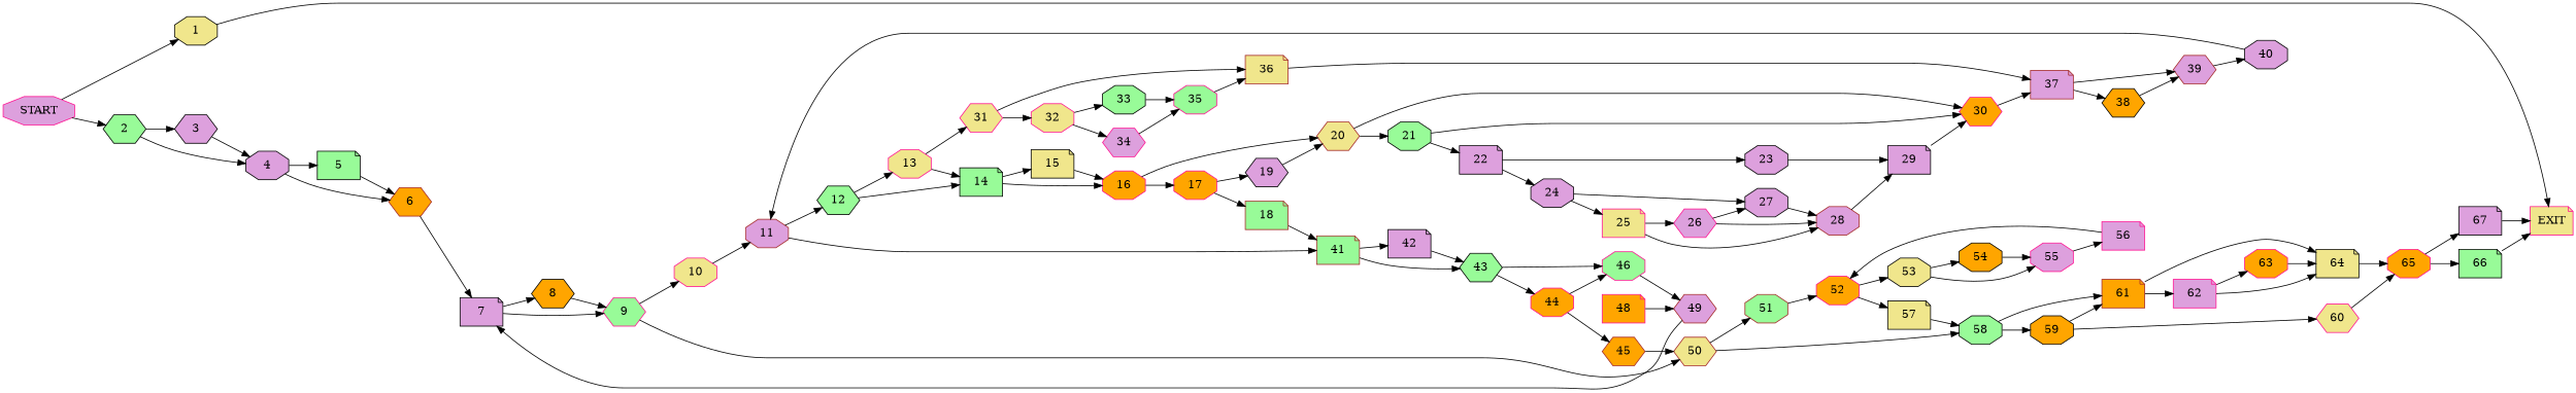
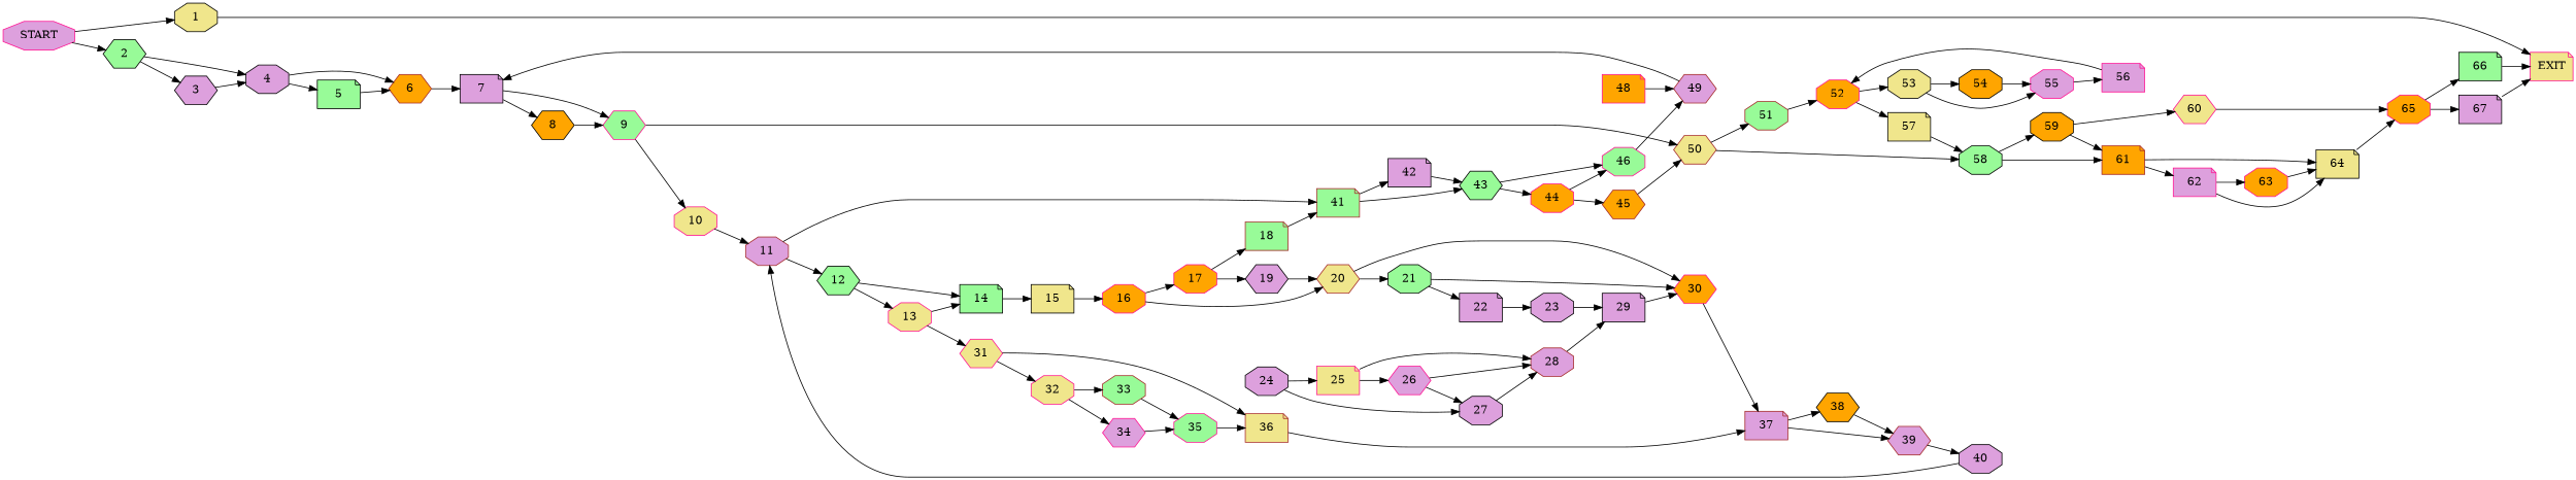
  digraph {
    rankdir=LR
    node [color=black fillcolor=plum shape=octagon style=filled]
    n1 [color=deeppink label=START]
    1 [fillcolor=khaki]
    2 [fillcolor=palegreen shape=hexagon]
    n4 [color=deeppink fillcolor=khaki label=EXIT shape=note]
    3 [shape=hexagon]
    4
    5 [fillcolor=palegreen shape=note]
    6 [color=brown fillcolor=orange shape=hexagon]
    7 [shape=note]
    8 [fillcolor=orange shape=hexagon]
    9 [color=deeppink fillcolor=palegreen shape=hexagon]
    10 [color=deeppink fillcolor=khaki]
    50 [color=brown fillcolor=khaki shape=hexagon]
    11 [color=brown]
    51 [color=brown fillcolor=palegreen]
    58 [fillcolor=palegreen]
    12 [fillcolor=palegreen shape=hexagon]
    41 [color=brown fillcolor=palegreen shape=note]
    13 [color=deeppink fillcolor=khaki]
    14 [fillcolor=palegreen shape=note]
    42 [shape=note]
    43 [fillcolor=palegreen shape=hexagon]
    31 [color=deeppink fillcolor=khaki shape=hexagon]
    15 [fillcolor=khaki shape=note]
    16 [color=deeppink fillcolor=orange]
    32 [color=deeppink fillcolor=khaki]
    36 [color=brown fillcolor=khaki shape=note]
    17 [color=deeppink fillcolor=orange]
    20 [color=brown fillcolor=khaki shape=hexagon]
    18 [color=brown fillcolor=palegreen shape=note]
    19 [shape=hexagon]
    21 [fillcolor=palegreen]
    30 [color=deeppink fillcolor=orange shape=hexagon]
    22 [shape=note]
    37 [color=brown shape=note]
    23
    24
    29 [shape=note]
    25 [color=deeppink fillcolor=khaki shape=note]
    27
    26 [color=deeppink shape=hexagon]
    28 [color=brown]
    38 [fillcolor=orange shape=hexagon]
    39 [color=brown shape=hexagon]
-   33 [fillcolor=palegreen]
+   33 [color=brown fillcolor=palegreen]
    34 [color=deeppink shape=hexagon]
    35 [color=deeppink fillcolor=palegreen]
    40
    44 [color=deeppink fillcolor=orange]
    46 [color=deeppink fillcolor=palegreen]
    45 [color=brown fillcolor=orange shape=hexagon]
    49 [color=brown shape=hexagon]
    48 [color=deeppink fillcolor=orange shape=note]
    52 [color=deeppink fillcolor=orange]
    59 [fillcolor=orange]
    61 [color=brown fillcolor=orange shape=note]
    53 [fillcolor=khaki]
    57 [fillcolor=khaki shape=note]
    54 [fillcolor=orange]
    55 [color=deeppink]
    56 [color=deeppink shape=note]
    60 [color=deeppink fillcolor=khaki shape=hexagon]
    62 [color=deeppink shape=note]
    64 [fillcolor=khaki shape=note]
    65 [color=deeppink fillcolor=orange]
    66 [fillcolor=palegreen shape=note]
    67 [shape=note]
    63 [color=deeppink fillcolor=orange]
    n1 -> 1
    n1 -> 2
    1 -> n4
    2 -> 3
    2 -> 4
    3 -> 4
    4 -> 5
    4 -> 6
    5 -> 6
    6 -> 7
    7 -> 8
    7 -> 9
    8 -> 9
    9 -> 10
    9 -> 50
    10 -> 11
    50 -> 51
    50 -> 58
    11 -> 12
    11 -> 41
    51 -> 52
    58 -> 59
    58 -> 61
    12 -> 13
    12 -> 14
    41 -> 42
    41 -> 43
    13 -> 14
    13 -> 31
    14 -> 15
-   14 -> 16
    42 -> 43
    43 -> 44
    43 -> 46
    31 -> 32
    31 -> 36
    15 -> 16
    16 -> 17
    16 -> 20
    32 -> 33
    32 -> 34
    36 -> 37
    17 -> 18
    17 -> 19
    20 -> 21
    20 -> 30
    18 -> 41
    19 -> 20
    21 -> 30
    21 -> 22
    30 -> 37
    22 -> 23
-   22 -> 24
    37 -> 38
    37 -> 39
    23 -> 29
    24 -> 25
    24 -> 27
    29 -> 30
    25 -> 26
    25 -> 28
    27 -> 28
    26 -> 27
    26 -> 28
    28 -> 29
    38 -> 39
    39 -> 40
    33 -> 35
    34 -> 35
    35 -> 36
    40 -> 11
    44 -> 46
    44 -> 45
    46 -> 49
    45 -> 50
    49 -> 7
    48 -> 49
    52 -> 53
    52 -> 57
    59 -> 61
    59 -> 60
    61 -> 62
    61 -> 64
    53 -> 54
    53 -> 55
    57 -> 58
    54 -> 55
    55 -> 56
    56 -> 52
    60 -> 65
    62 -> 64
    62 -> 63
    64 -> 65
    65 -> 66
    65 -> 67
    66 -> n4
    67 -> n4
    63 -> 64
  }
